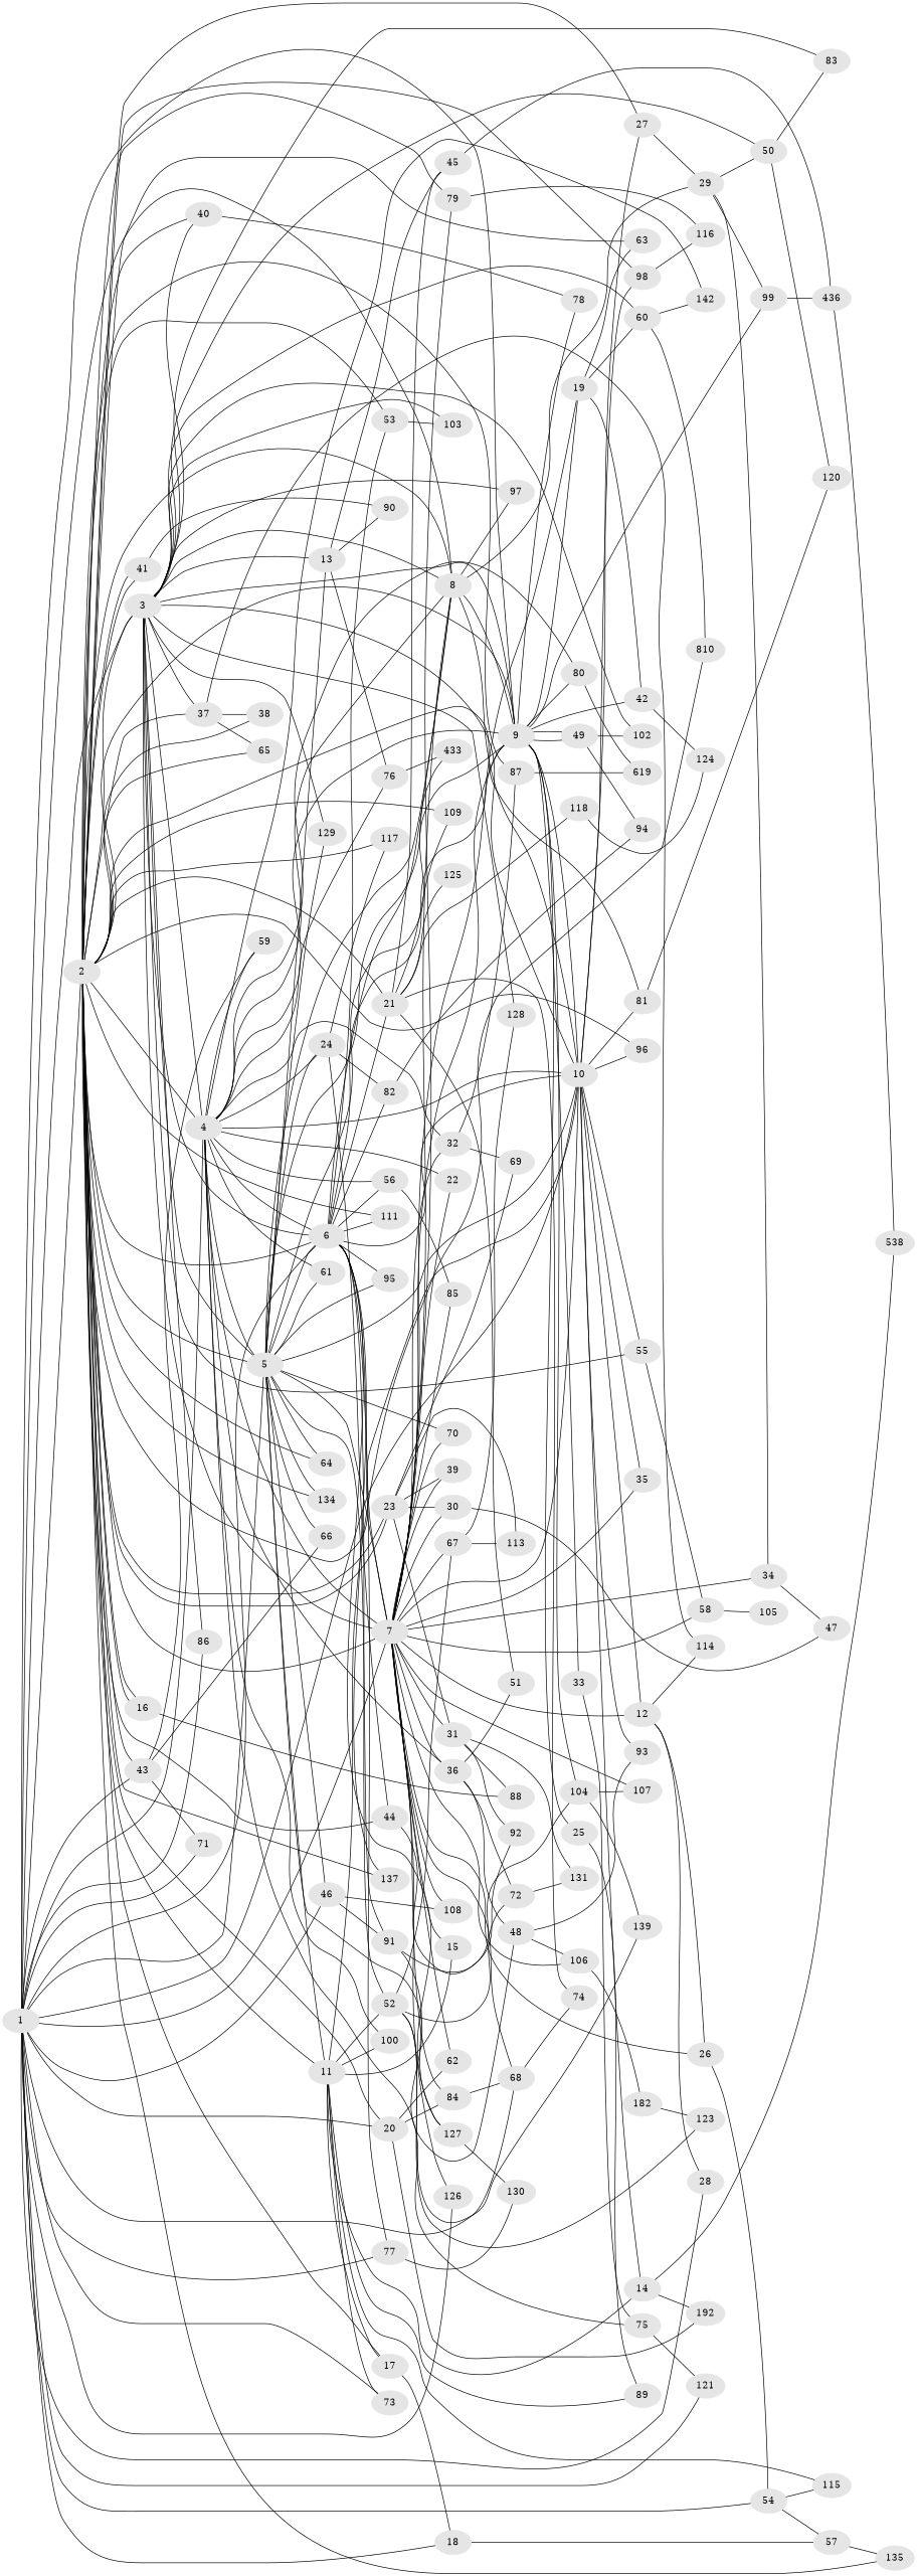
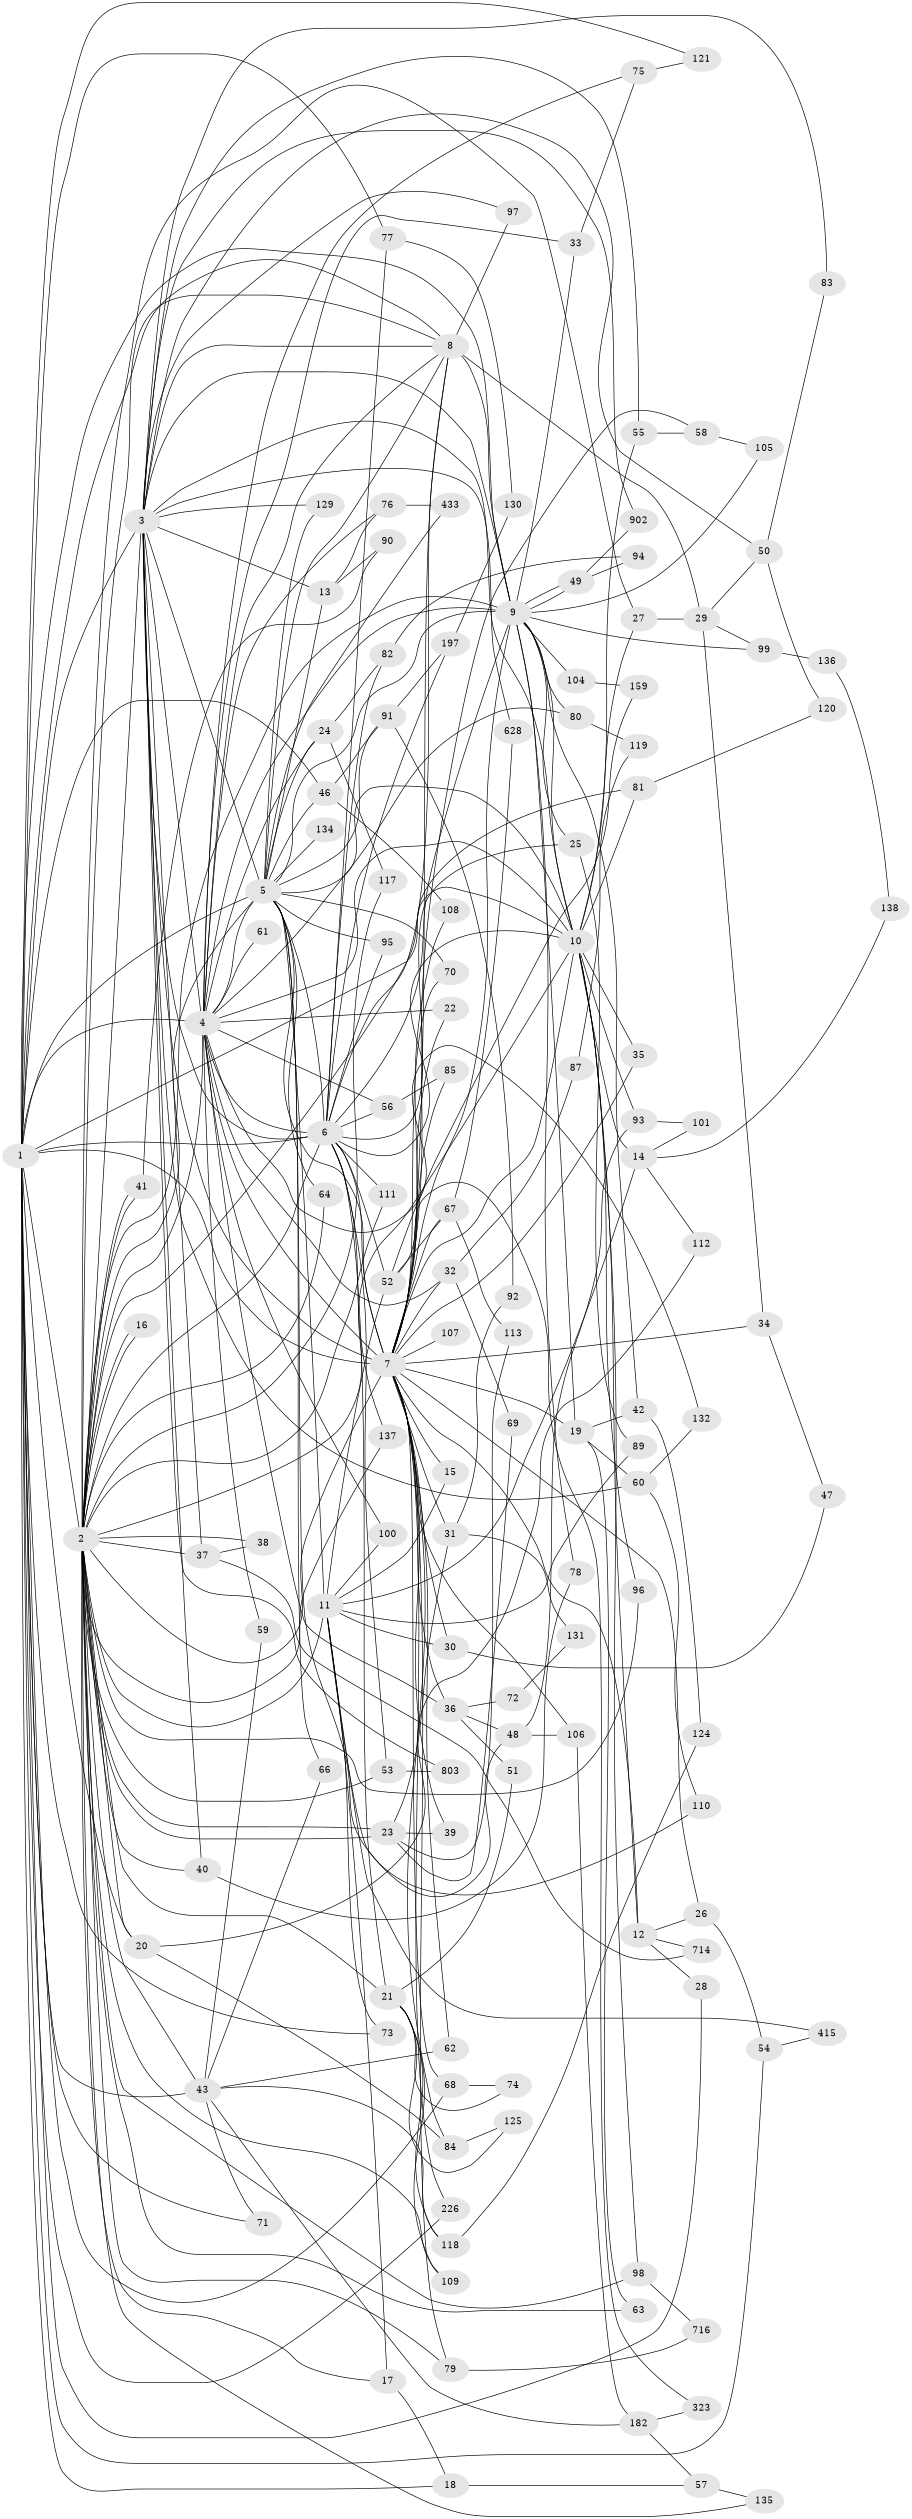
  graph {
    rankdir=LR
    node [color=gray90 style=filled]
    1
    2
    3
    4
    5
    6
    7
    8
    9
    10
    18
    20
    28
    43
    46
    54
    68
    71
    73
    77
-   86
    121
-   126
+   126 [label=226]
    11
    16
    17
    21
    23
    27
    37
    38
    40
    41
-   44
    53
    63
    64
-   65
    79
    81
    87
    96
    98
    109
    111
    117
    134
    135
    137
    13
    50
    55
    60
    83
    97
-   102
-   103
-   128
+   102 [label=902]
+   103 [label=803]
+   128 [label=628]
    129
    22
    24
    32
    33
    36
    56
    59
    61
    75
    76
    80
    100
-   132 [label=142]
+   132
    48
    66
    70
    91
    95
    n78 [label=433]
    25
    52
    82
-   127
+   127 [label=197]
    12
    15
    19
    26
    30
    31
    34
    35
    39
    58
    62
    67
    84
    85
    106
    107
    108
    29
    42
    49
    78
    99
    104
    105
    14
    93
    57
-   112 [label=192]
+   112
    118
    n112 [label=182]
-   115
+   115 [label=415]
    74
    130
    89
-   110 [label=810]
-   88
-   45
+   110
    51
    125
    69
    113
-   114
+   114 [label=714]
    90
-   116
+   116 [label=716]
    120
-   119 [label=619]
+   119
    72
    92
-   123
-   139
+   123 [label=323]
+   139 [label=159]
    94
    47
    131
    124
-   136 [label=436]
-   138 [label=538]
+   136
+   101
+   138
    1 -- 2
    1 -- 3
    1 -- 4
    1 -- 5
    1 -- 6
    1 -- 7
    1 -- 8
    1 -- 9
    1 -- 10
    1 -- 18
    1 -- 20
    1 -- 28
    1 -- 43
    1 -- 46
    1 -- 54
    1 -- 68
    1 -- 71
    1 -- 73
    1 -- 77
-   1 -- 86
    1 -- 121
    1 -- 126
    2 -- 3
    2 -- 4
    2 -- 5
    2 -- 6
    2 -- 7
    2 -- 8
    2 -- 9
    2 -- 10
    2 -- 20
    2 -- 43
    2 -- 11
    2 -- 16
    2 -- 16
    2 -- 17
    2 -- 21
    2 -- 23
    2 -- 23
    2 -- 27
    2 -- 37
    2 -- 38
    2 -- 40
    2 -- 41
    2 -- 41
-   2 -- 44
    2 -- 53
    2 -- 63
    2 -- 64
-   2 -- 65
    2 -- 79
    2 -- 81
-   2 -- 87
    2 -- 96
    2 -- 98
    2 -- 109
    2 -- 111
    2 -- 117
-   2 -- 134
    2 -- 135
    2 -- 137
    3 -- 4
    3 -- 5
    3 -- 6
    3 -- 7
    3 -- 8
    3 -- 9
    3 -- 10
-   3 -- 86
    3 -- 37
    3 -- 40
    3 -- 13
    3 -- 50
    3 -- 55
    3 -- 60
    3 -- 83
    3 -- 97
    3 -- 102
    3 -- 103
    3 -- 128
    3 -- 129
    4 -- 5
    4 -- 6
    4 -- 7
    4 -- 8
    4 -- 9
    4 -- 10
    4 -- 22
    4 -- 24
    4 -- 32
+   4 -- 33
    4 -- 36
    4 -- 56
    4 -- 59
    4 -- 61
    4 -- 75
    4 -- 76
    4 -- 80
    4 -- 100
    4 -- 132
    5 -- 6
    5 -- 7
    5 -- 8
    5 -- 9
    5 -- 10
    5 -- 46
    5 -- 11
    5 -- 64
    5 -- 134
    5 -- 13
    5 -- 129
    5 -- 24
-   5 -- 61
    5 -- 48
    5 -- 66
    5 -- 70
    5 -- 91
    5 -- 95
    5 -- n78
    6 -- 7
    6 -- 8
    6 -- 9
    6 -- 10
    6 -- 77
    6 -- 21
    6 -- 53
    6 -- 111
    6 -- 137
    6 -- 56
    6 -- 95
+   6 -- 25
    6 -- 52
    6 -- 82
    6 -- 127
    7 -- 8
    7 -- 9
    7 -- 10
    7 -- 68
    7 -- 126
    7 -- 79
    7 -- 22
    7 -- 32
    7 -- 36
    7 -- 70
    7 -- 12
    7 -- 15
    7 -- 19
    7 -- 26
    7 -- 30
    7 -- 31
    7 -- 34
    7 -- 35
    7 -- 39
    7 -- 58
    7 -- 62
    7 -- 67
    7 -- 84
    7 -- 85
    7 -- 106
    7 -- 107
    7 -- 108
    8 -- 9
-   8 -- 10
    8 -- 97
    8 -- 29
    9 -- 10
    9 -- 33
    9 -- 80
    9 -- 25
    9 -- 19
    9 -- 42
    9 -- 49
    9 -- 49
    9 -- 78
    9 -- 99
    9 -- 104
+   9 -- 105
    10 -- 27
    10 -- 81
    10 -- 96
    10 -- 98
    10 -- 55
    10 -- 12
    10 -- 35
    10 -- 14
    10 -- 93
    18 -- 57
    20 -- 84
    20 -- 112
    43 -- 71
    43 -- 59
    43 -- 66
-   20 -- 62
+   43 -- 62
+   43 -- 118
+   43 -- n112
    46 -- 91
    46 -- 108
-   54 -- 57
+   n112 -- 57
    54 -- 115
    68 -- 74
    77 -- 130
    11 -- 73
    11 -- 17
    11 -- 100
    11 -- 52
    11 -- 15
-   23 -- 30
+   11 -- 30
    11 -- 14
    11 -- 115
    11 -- 89
    11 -- 110
-   16 -- 88
    17 -- 18
    21 -- 109
    21 -- 118
    21 -- 74
-   21 -- 45
    21 -- 51
    21 -- 125
    23 -- 31
    23 -- 39
    23 -- 69
    23 -- 113
    27 -- 29
    37 -- 38
-   37 -- 65
    37 -- 114
    40 -- 78
    41 -- 90
-   44 -- 104
    53 -- 103
    79 -- 116
    81 -- 120
    87 -- 119
    98 -- 116
    13 -- 76
-   13 -- 45
    13 -- 90
    50 -- 83
    50 -- 120
    55 -- 58
    60 -- 132
    60 -- 110
-   24 -- 44
    24 -- 117
    24 -- 82
    32 -- 87
    32 -- 69
    33 -- 75
    36 -- 48
    36 -- 51
    36 -- 72
    56 -- 85
    75 -- 121
    76 -- n78
    80 -- 119
    48 -- 106
    48 -- 93
    91 -- 127
    91 -- 92
    25 -- 89
    52 -- 67
-   52 -- 72
    52 -- 123
    52 -- 139
    82 -- 94
    127 -- 130
    12 -- 28
    12 -- 26
    12 -- 114
    19 -- 63
    19 -- 60
    19 -- 42
    26 -- 54
    30 -- 47
-   31 -- 88
    31 -- 92
    31 -- 131
    34 -- 47
    58 -- 105
    67 -- 128
    67 -- 113
-   84 -- 68
+   84 -- 125
    106 -- n112
    29 -- 50
    29 -- 34
    29 -- 99
    42 -- 124
    49 -- 102
    49 -- 94
    99 -- 136
-   104 -- 107
    104 -- 139
    14 -- 112
+   14 -- 101
    14 -- 138
+   93 -- 101
    57 -- 135
    118 -- 124
    n112 -- 123
-   45 -- 136
    72 -- 131
    136 -- 138
  }
